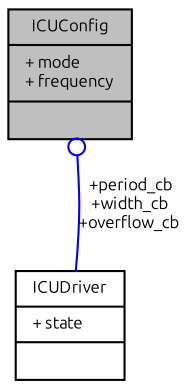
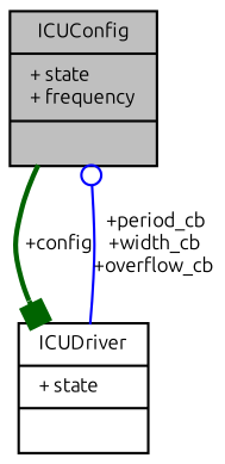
  digraph {
    fontname=Ubuntu
    node [color=black fontname=Ubuntu fontsize=8 shape=record]
    edge [fontname=Ubuntu fontsize=8 labelfontname=Helvetica labelfontsize=8]
-   n1 [fillcolor=grey75 fontcolor=black height=0.2 label="{ICUConfig\n|+ mode\l+ frequency\l|}" style=filled width=0.4]
+   n1 [fillcolor=grey75 fontcolor=black height=0.2 label="{ICUConfig\n|+ state\l+ frequency\l|}" style=filled width=0.4]
    n2 [height=0.2 label="{ICUDriver\n|+ state\l|}" width=0.4]
+   n1 -> n2 [arrowhead=box color=darkgreen label=" +config" style=bold]
    n2 -> n1 [arrowhead=odot color=blue label=" +period_cb\n+width_cb\n+overflow_cb" style=solid]
  }
